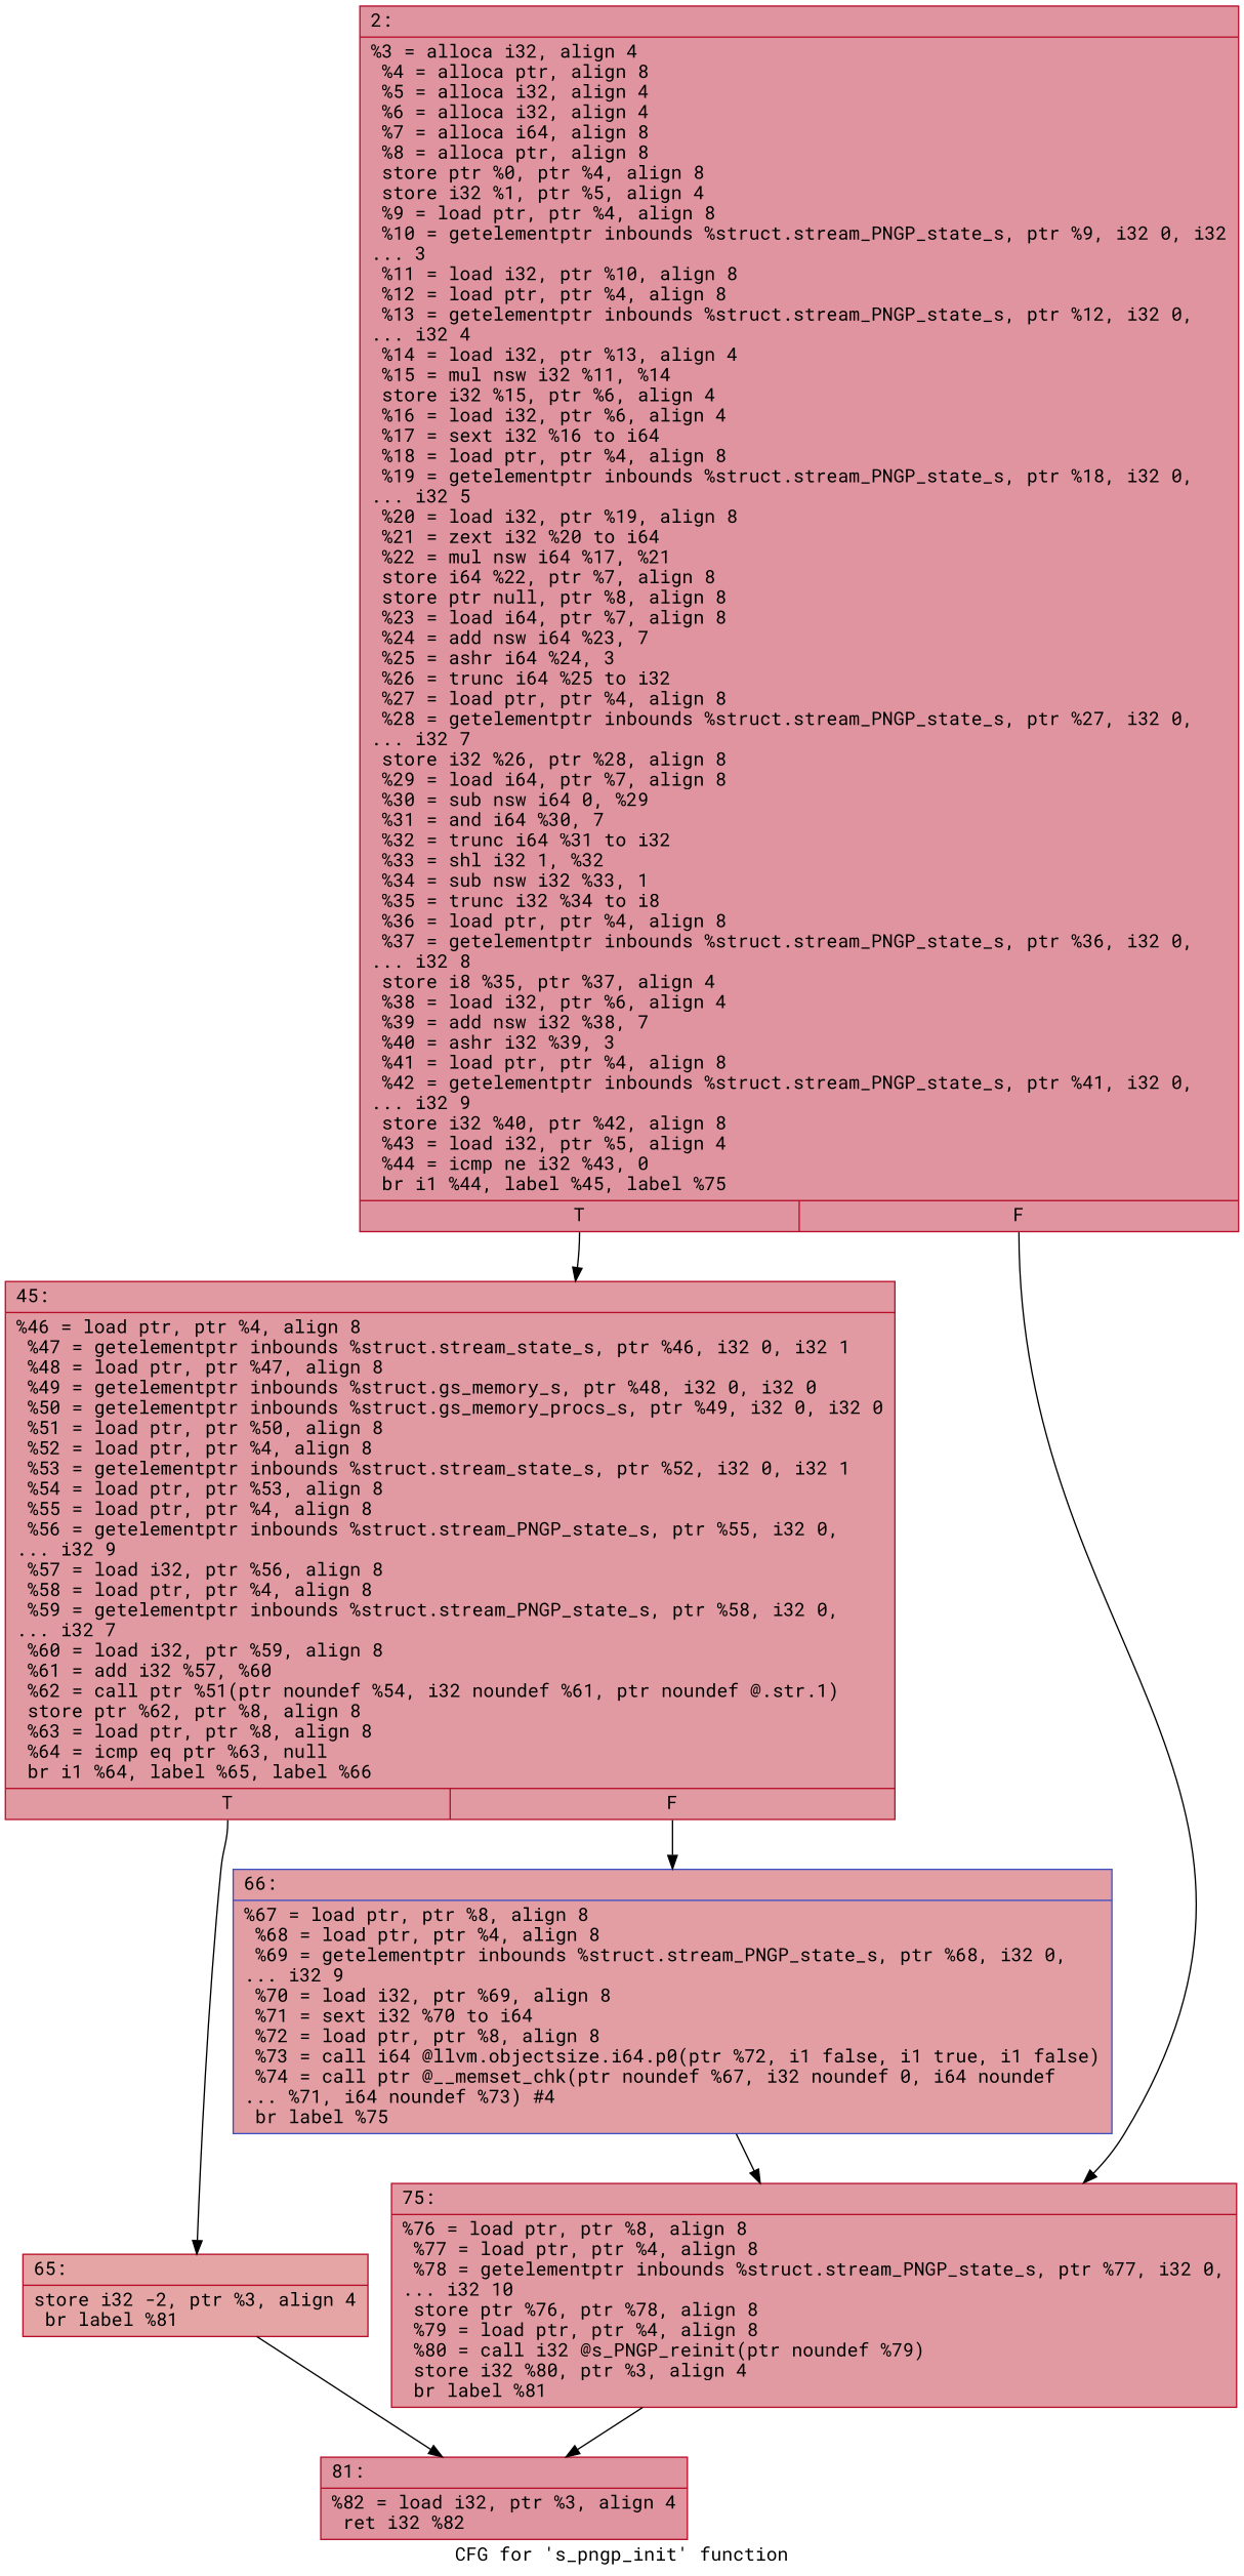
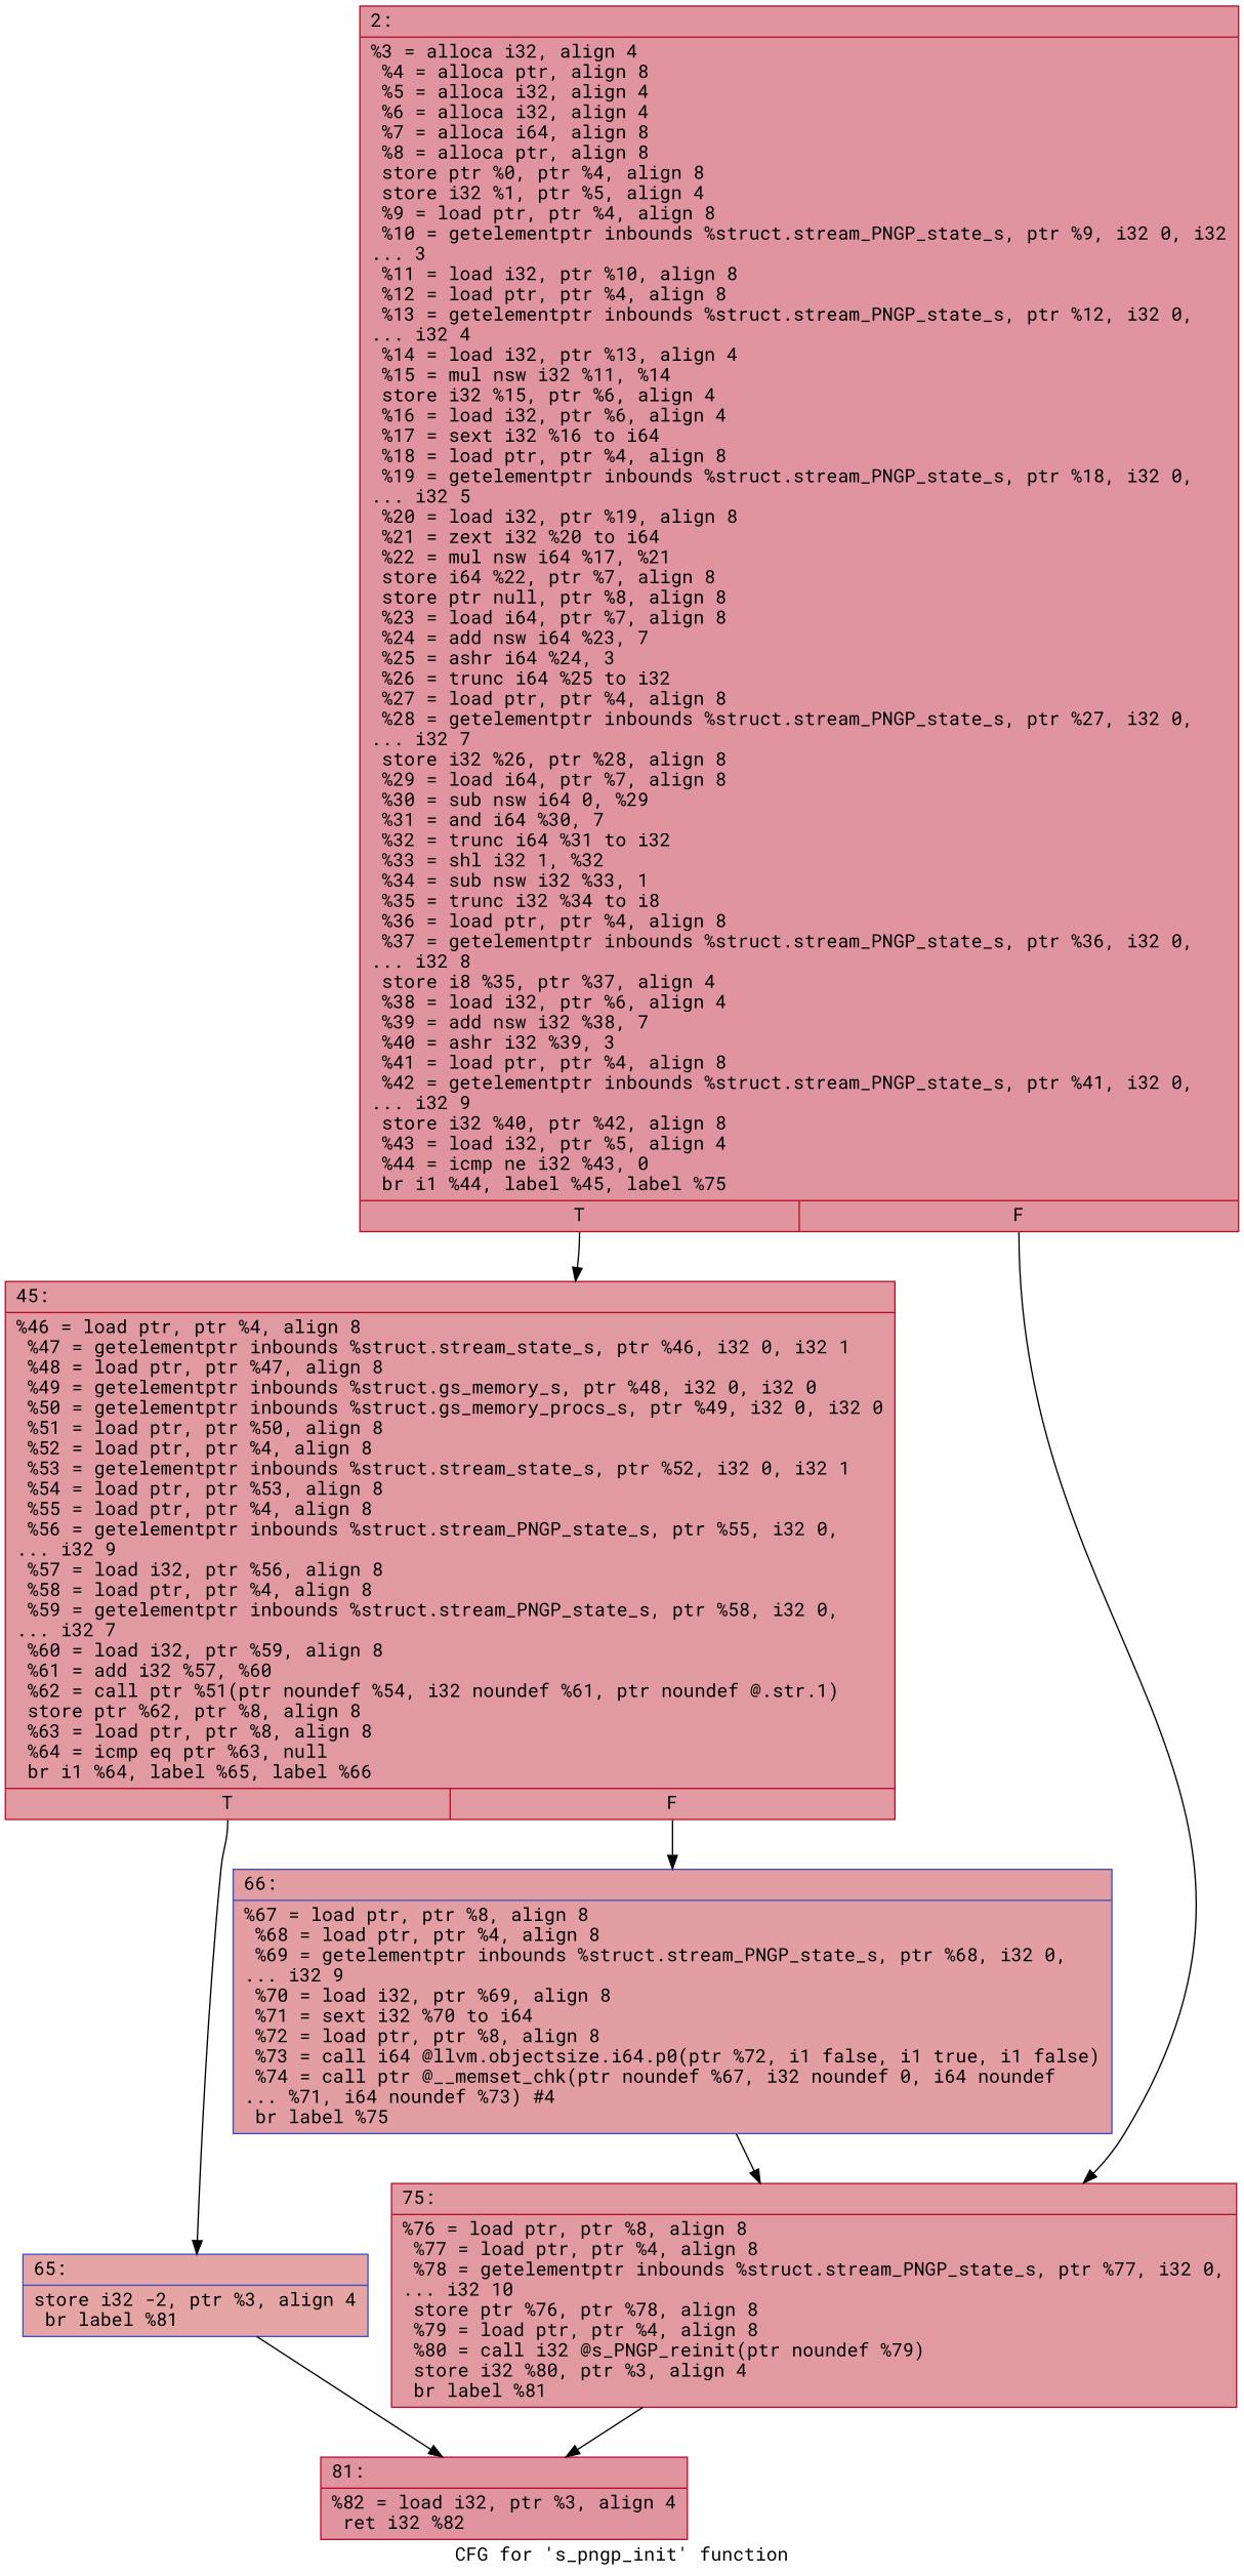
  digraph {
    label="CFG for 's_pngp_init' function"
    fontname="Roboto Mono"
    node [color="#b70d28ff" fillcolor="#b70d2870" fontname="Roboto Mono" shape=record style=filled]
    edge [fontname="Roboto Mono"]
    n1 [label="{2:\l|  %3 = alloca i32, align 4\l  %4 = alloca ptr, align 8\l  %5 = alloca i32, align 4\l  %6 = alloca i32, align 4\l  %7 = alloca i64, align 8\l  %8 = alloca ptr, align 8\l  store ptr %0, ptr %4, align 8\l  store i32 %1, ptr %5, align 4\l  %9 = load ptr, ptr %4, align 8\l  %10 = getelementptr inbounds %struct.stream_PNGP_state_s, ptr %9, i32 0, i32\l... 3\l  %11 = load i32, ptr %10, align 8\l  %12 = load ptr, ptr %4, align 8\l  %13 = getelementptr inbounds %struct.stream_PNGP_state_s, ptr %12, i32 0,\l... i32 4\l  %14 = load i32, ptr %13, align 4\l  %15 = mul nsw i32 %11, %14\l  store i32 %15, ptr %6, align 4\l  %16 = load i32, ptr %6, align 4\l  %17 = sext i32 %16 to i64\l  %18 = load ptr, ptr %4, align 8\l  %19 = getelementptr inbounds %struct.stream_PNGP_state_s, ptr %18, i32 0,\l... i32 5\l  %20 = load i32, ptr %19, align 8\l  %21 = zext i32 %20 to i64\l  %22 = mul nsw i64 %17, %21\l  store i64 %22, ptr %7, align 8\l  store ptr null, ptr %8, align 8\l  %23 = load i64, ptr %7, align 8\l  %24 = add nsw i64 %23, 7\l  %25 = ashr i64 %24, 3\l  %26 = trunc i64 %25 to i32\l  %27 = load ptr, ptr %4, align 8\l  %28 = getelementptr inbounds %struct.stream_PNGP_state_s, ptr %27, i32 0,\l... i32 7\l  store i32 %26, ptr %28, align 8\l  %29 = load i64, ptr %7, align 8\l  %30 = sub nsw i64 0, %29\l  %31 = and i64 %30, 7\l  %32 = trunc i64 %31 to i32\l  %33 = shl i32 1, %32\l  %34 = sub nsw i32 %33, 1\l  %35 = trunc i32 %34 to i8\l  %36 = load ptr, ptr %4, align 8\l  %37 = getelementptr inbounds %struct.stream_PNGP_state_s, ptr %36, i32 0,\l... i32 8\l  store i8 %35, ptr %37, align 4\l  %38 = load i32, ptr %6, align 4\l  %39 = add nsw i32 %38, 7\l  %40 = ashr i32 %39, 3\l  %41 = load ptr, ptr %4, align 8\l  %42 = getelementptr inbounds %struct.stream_PNGP_state_s, ptr %41, i32 0,\l... i32 9\l  store i32 %40, ptr %42, align 8\l  %43 = load i32, ptr %5, align 4\l  %44 = icmp ne i32 %43, 0\l  br i1 %44, label %45, label %75\l|{<s0>T|<s1>F}}"]
    n2 [fillcolor="#bb1b2c70" label="{45:\l|  %46 = load ptr, ptr %4, align 8\l  %47 = getelementptr inbounds %struct.stream_state_s, ptr %46, i32 0, i32 1\l  %48 = load ptr, ptr %47, align 8\l  %49 = getelementptr inbounds %struct.gs_memory_s, ptr %48, i32 0, i32 0\l  %50 = getelementptr inbounds %struct.gs_memory_procs_s, ptr %49, i32 0, i32 0\l  %51 = load ptr, ptr %50, align 8\l  %52 = load ptr, ptr %4, align 8\l  %53 = getelementptr inbounds %struct.stream_state_s, ptr %52, i32 0, i32 1\l  %54 = load ptr, ptr %53, align 8\l  %55 = load ptr, ptr %4, align 8\l  %56 = getelementptr inbounds %struct.stream_PNGP_state_s, ptr %55, i32 0,\l... i32 9\l  %57 = load i32, ptr %56, align 8\l  %58 = load ptr, ptr %4, align 8\l  %59 = getelementptr inbounds %struct.stream_PNGP_state_s, ptr %58, i32 0,\l... i32 7\l  %60 = load i32, ptr %59, align 8\l  %61 = add i32 %57, %60\l  %62 = call ptr %51(ptr noundef %54, i32 noundef %61, ptr noundef @.str.1)\l  store ptr %62, ptr %8, align 8\l  %63 = load ptr, ptr %8, align 8\l  %64 = icmp eq ptr %63, null\l  br i1 %64, label %65, label %66\l|{<s0>T|<s1>F}}"]
    n3 [fillcolor="#bb1b2c70" label="{75:\l|  %76 = load ptr, ptr %8, align 8\l  %77 = load ptr, ptr %4, align 8\l  %78 = getelementptr inbounds %struct.stream_PNGP_state_s, ptr %77, i32 0,\l... i32 10\l  store ptr %76, ptr %78, align 8\l  %79 = load ptr, ptr %4, align 8\l  %80 = call i32 @s_PNGP_reinit(ptr noundef %79)\l  store i32 %80, ptr %3, align 4\l  br label %81\l}"]
-   n4 [fillcolor="#c5333470" label="{65:\l|  store i32 -2, ptr %3, align 4\l  br label %81\l}"]
+   n4 [color="#3d50c3ff" fillcolor="#c5333470" label="{65:\l|  store i32 -2, ptr %3, align 4\l  br label %81\l}"]
    n5 [color="#3d50c3ff" fillcolor="#be242e70" label="{66:\l|  %67 = load ptr, ptr %8, align 8\l  %68 = load ptr, ptr %4, align 8\l  %69 = getelementptr inbounds %struct.stream_PNGP_state_s, ptr %68, i32 0,\l... i32 9\l  %70 = load i32, ptr %69, align 8\l  %71 = sext i32 %70 to i64\l  %72 = load ptr, ptr %8, align 8\l  %73 = call i64 @llvm.objectsize.i64.p0(ptr %72, i1 false, i1 true, i1 false)\l  %74 = call ptr @__memset_chk(ptr noundef %67, i32 noundef 0, i64 noundef\l... %71, i64 noundef %73) #4\l  br label %75\l}"]
    n6 [label="{81:\l|  %82 = load i32, ptr %3, align 4\l  ret i32 %82\l}"]
    n1 -> n2 [tailport=s0]
    n1 -> n3 [tailport=s1]
    n2 -> n4 [tailport=s0]
    n2 -> n5 [tailport=s1]
    n3 -> n6
    n4 -> n6
    n5 -> n3
  }
